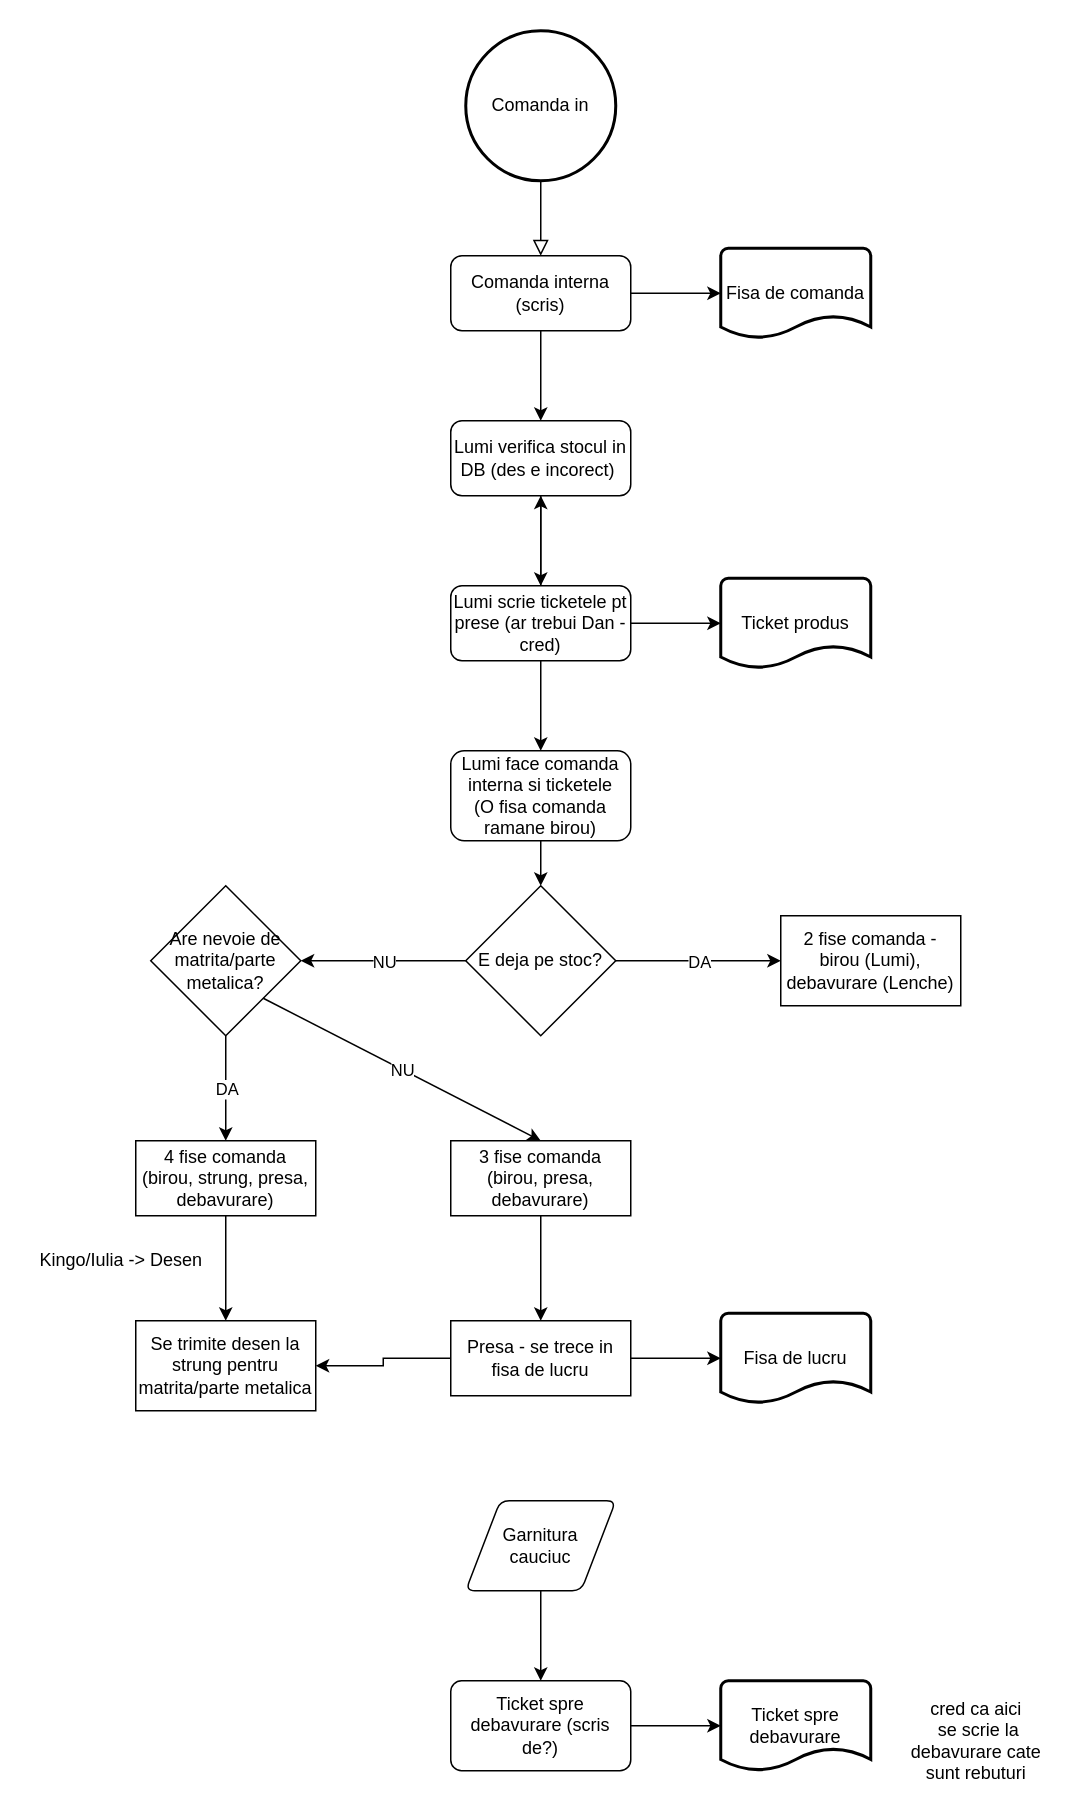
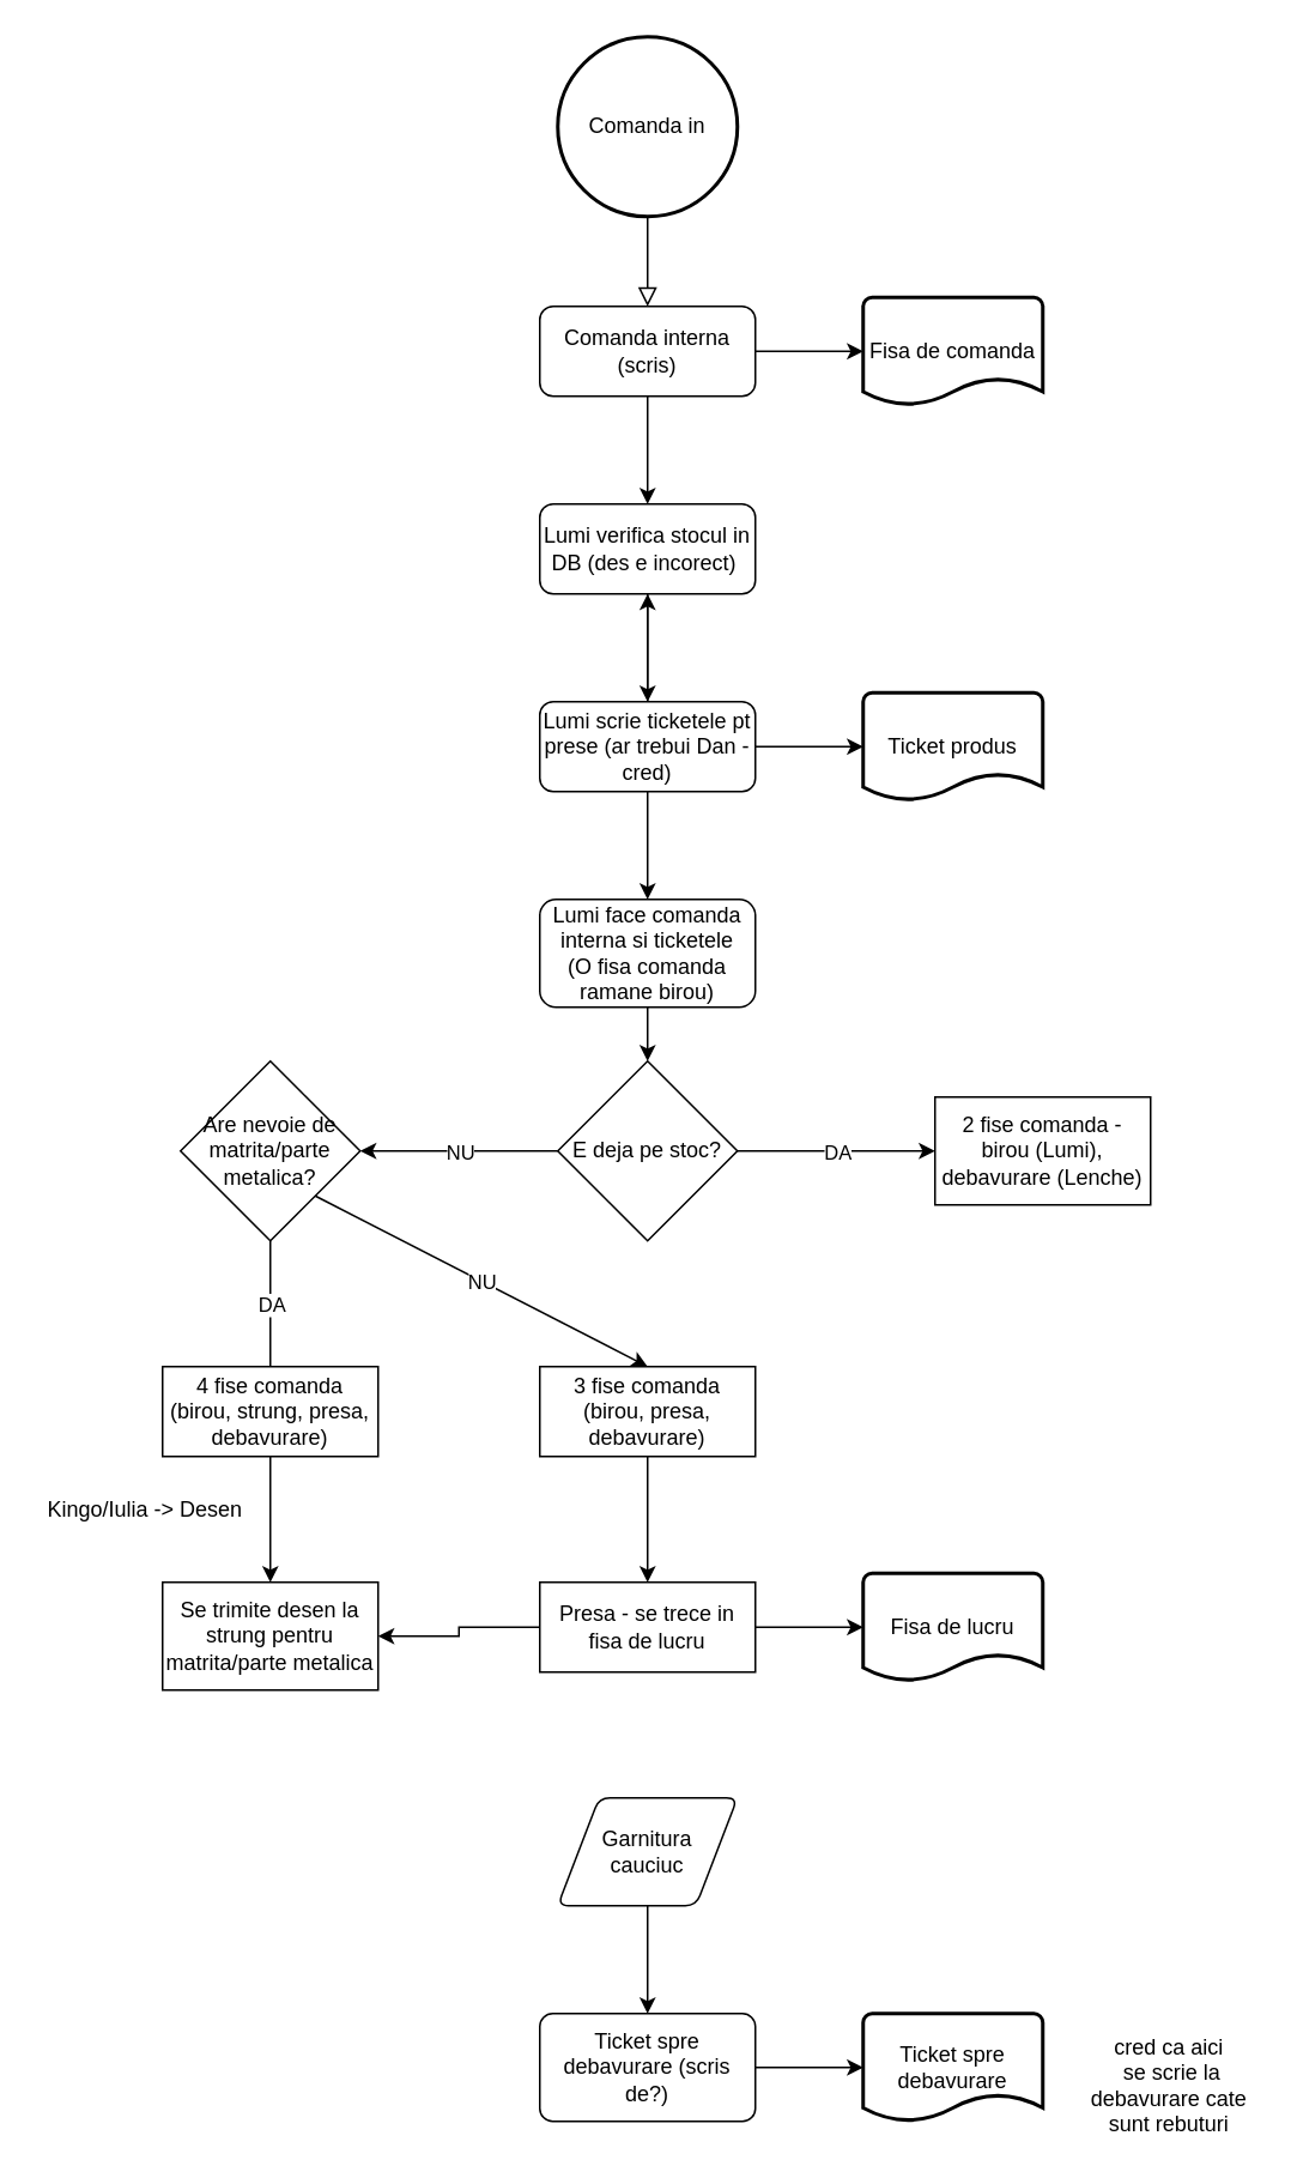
  <mxCell id="0" />
  <mxCell id="1" parent="0" />
  <mxCell id="2" value="" style="rounded=0;html=1;jettySize=auto;orthogonalLoop=1;fontSize=11;endArrow=block;endFill=0;endSize=8;strokeWidth=1;shadow=0;labelBackgroundColor=none;edgeStyle=orthogonalEdgeStyle;" parent="1" edge="1"><mxGeometry relative="1" as="geometry"><mxPoint x="360" y="120" as="sourcePoint" /><mxPoint x="360" y="170" as="targetPoint" /></mxGeometry></mxCell>
  <mxCell id="3" value="" style="edgeStyle=orthogonalEdgeStyle;rounded=0;orthogonalLoop=1;jettySize=auto;html=1;" parent="1" source="5" edge="1"><mxGeometry relative="1" as="geometry"><mxPoint x="480" y="195" as="targetPoint" /></mxGeometry></mxCell>
  <mxCell id="4" value="" style="edgeStyle=orthogonalEdgeStyle;rounded=0;orthogonalLoop=1;jettySize=auto;html=1;" parent="1" source="5" edge="1"><mxGeometry relative="1" as="geometry"><mxPoint x="360" y="280" as="targetPoint" /></mxGeometry></mxCell>
  <mxCell id="5" value="Comanda interna (scris)" style="rounded=1;whiteSpace=wrap;html=1;" parent="1" vertex="1"><mxGeometry x="300" y="170" width="120" height="50" as="geometry" /></mxCell>
  <mxCell id="6" value="" style="edgeStyle=orthogonalEdgeStyle;rounded=0;orthogonalLoop=1;jettySize=auto;html=1;" parent="1" source="7" edge="1"><mxGeometry relative="1" as="geometry"><mxPoint x="360" y="390" as="targetPoint" /></mxGeometry></mxCell>
  <mxCell id="7" value="&lt;span&gt;Lumi verifica stocul in DB (des e incorect)&amp;nbsp;&lt;br&gt;&lt;/span&gt;" style="rounded=1;whiteSpace=wrap;html=1;" parent="1" vertex="1"><mxGeometry x="300" y="280" width="120" height="50" as="geometry" /></mxCell>
  <mxCell id="8" value="" style="edgeStyle=orthogonalEdgeStyle;rounded=0;orthogonalLoop=1;jettySize=auto;html=1;exitX=0.5;exitY=0;exitDx=0;exitDy=0;" parent="1" source="11" target="7" edge="1"><mxGeometry relative="1" as="geometry" /></mxCell>
  <mxCell id="9" value="" style="edgeStyle=orthogonalEdgeStyle;rounded=0;orthogonalLoop=1;jettySize=auto;html=1;entryX=0;entryY=0.5;entryDx=0;entryDy=0;entryPerimeter=0;" parent="1" source="11" edge="1" target="34"><mxGeometry relative="1" as="geometry"><mxPoint x="470" y="415" as="targetPoint" /><Array as="points" /></mxGeometry></mxCell>
  <mxCell id="10" value="" style="edgeStyle=orthogonalEdgeStyle;rounded=0;orthogonalLoop=1;jettySize=auto;html=1;" parent="1" source="11" target="13" edge="1"><mxGeometry relative="1" as="geometry" /></mxCell>
  <mxCell id="11" value="Lumi scrie ticketele pt prese (ar trebui Dan - cred)" style="whiteSpace=wrap;html=1;rounded=1;" parent="1" vertex="1"><mxGeometry x="300" y="390" width="120" height="50" as="geometry" /></mxCell>
  <mxCell id="12" value="" style="edgeStyle=orthogonalEdgeStyle;rounded=0;orthogonalLoop=1;jettySize=auto;html=1;entryX=0.5;entryY=0;entryDx=0;entryDy=0;" parent="1" source="13" target="15" edge="1"><mxGeometry relative="1" as="geometry"><mxPoint x="360" y="630" as="targetPoint" /></mxGeometry></mxCell>
  <mxCell id="13" value="Lumi face comanda interna si ticketele&lt;br&gt;(O fisa comanda ramane birou)" style="whiteSpace=wrap;html=1;rounded=1;" parent="1" vertex="1"><mxGeometry x="300" y="500" width="120" height="60" as="geometry" /></mxCell>
  <mxCell id="14" value="NU" style="edgeStyle=orthogonalEdgeStyle;rounded=0;orthogonalLoop=1;jettySize=auto;html=1;exitX=0;exitY=0.5;exitDx=0;exitDy=0;" parent="1" source="15" edge="1"><mxGeometry relative="1" as="geometry"><mxPoint x="200" y="640" as="targetPoint" /></mxGeometry></mxCell>
  <mxCell id="15" value="E deja pe stoc?" style="rhombus;whiteSpace=wrap;html=1;rounded=0;" parent="1" vertex="1"><mxGeometry x="310" y="590" width="100" height="100" as="geometry" /></mxCell>
  <mxCell id="16" value="2 fise comanda -&lt;br&gt;birou (Lumi), debavurare (Lenche)" style="whiteSpace=wrap;html=1;rounded=0;" parent="1" vertex="1"><mxGeometry x="520" y="610" width="120" height="60" as="geometry" /></mxCell>
  <mxCell id="17" value="" style="endArrow=classic;html=1;rounded=0;entryX=0;entryY=0.5;entryDx=0;entryDy=0;exitX=1;exitY=0.5;exitDx=0;exitDy=0;" parent="1" source="15" target="16" edge="1"><mxGeometry relative="1" as="geometry"><mxPoint x="450" y="680" as="sourcePoint" /><mxPoint x="450" y="670" as="targetPoint" /></mxGeometry></mxCell>
  <mxCell id="18" value="DA" style="edgeLabel;resizable=0;html=1;align=center;verticalAlign=middle;rounded=0;" parent="17" connectable="0" vertex="1"><mxGeometry relative="1" as="geometry" /></mxCell>
  <mxCell id="19" value="Are nevoie de matrita/parte metalica?" style="rhombus;whiteSpace=wrap;html=1;rounded=0;strokeWidth=1;" parent="1" vertex="1"><mxGeometry x="100" y="590" width="100" height="100" as="geometry" /></mxCell>
- <mxCell id="20" value="" style="endArrow=classic;html=1;rounded=0;exitX=0.5;exitY=1;exitDx=0;exitDy=0;entryX=0.5;entryY=0;entryDx=0;entryDy=0;" parent="1" source="19" target="26" edge="1"><mxGeometry relative="1" as="geometry"><mxPoint x="340" y="560" as="sourcePoint" /><mxPoint x="150" y="770" as="targetPoint" /></mxGeometry></mxCell>
+ <mxCell id="20" value="" style="endArrow=none;html=1;rounded=0;exitX=0.5;exitY=1;exitDx=0;exitDy=0;entryX=0.5;entryY=0;entryDx=0;entryDy=0;" parent="1" source="19" target="26" edge="1"><mxGeometry relative="1" as="geometry"><mxPoint x="340" y="560" as="sourcePoint" /><mxPoint x="150" y="770" as="targetPoint" /></mxGeometry></mxCell>
  <mxCell id="21" value="DA" style="edgeLabel;resizable=0;html=1;align=center;verticalAlign=middle;rounded=0;strokeWidth=1;" parent="20" connectable="0" vertex="1"><mxGeometry relative="1" as="geometry" /></mxCell>
  <mxCell id="22" value="" style="endArrow=classic;html=1;rounded=0;exitX=1;exitY=1;exitDx=0;exitDy=0;entryX=0.5;entryY=0;entryDx=0;entryDy=0;" parent="1" source="19" target="27" edge="1"><mxGeometry relative="1" as="geometry"><mxPoint x="310" y="560" as="sourcePoint" /><mxPoint x="360" y="760" as="targetPoint" /></mxGeometry></mxCell>
  <mxCell id="23" value="NU" style="edgeLabel;resizable=0;html=1;align=center;verticalAlign=middle;rounded=0;strokeWidth=1;" parent="22" connectable="0" vertex="1"><mxGeometry relative="1" as="geometry" /></mxCell>
  <mxCell id="24" value="" style="edgeStyle=orthogonalEdgeStyle;rounded=0;orthogonalLoop=1;jettySize=auto;html=1;exitX=0.5;exitY=1;exitDx=0;exitDy=0;" parent="1" source="27" edge="1"><mxGeometry relative="1" as="geometry"><mxPoint x="360" y="880" as="targetPoint" /></mxGeometry></mxCell>
  <mxCell id="25" style="edgeStyle=orthogonalEdgeStyle;rounded=0;orthogonalLoop=1;jettySize=auto;html=1;exitX=0.5;exitY=1;exitDx=0;exitDy=0;entryX=0.5;entryY=0;entryDx=0;entryDy=0;" edge="1" parent="1" source="26" target="41"><mxGeometry relative="1" as="geometry"><mxPoint x="150" y="880" as="targetPoint" /></mxGeometry></mxCell>
  <mxCell id="26" value="4 fise comanda (birou, strung, presa, debavurare)" style="rounded=0;whiteSpace=wrap;html=1;strokeWidth=1;" parent="1" vertex="1"><mxGeometry x="90" y="760" width="120" height="50" as="geometry" /></mxCell>
  <mxCell id="27" value="3 fise comanda&lt;br&gt;(birou, presa, debavurare)" style="rounded=0;whiteSpace=wrap;html=1;strokeWidth=1;" parent="1" vertex="1"><mxGeometry x="300" y="760" width="120" height="50" as="geometry" /></mxCell>
  <mxCell id="28" style="edgeStyle=orthogonalEdgeStyle;rounded=0;orthogonalLoop=1;jettySize=auto;html=1;exitX=1;exitY=0.5;exitDx=0;exitDy=0;entryX=0;entryY=0.5;entryDx=0;entryDy=0;entryPerimeter=0;" parent="1" source="30" target="32" edge="1"><mxGeometry relative="1" as="geometry" /></mxCell>
  <mxCell id="29" value="" style="edgeStyle=orthogonalEdgeStyle;rounded=0;orthogonalLoop=1;jettySize=auto;html=1;" edge="1" parent="1" source="30" target="41"><mxGeometry relative="1" as="geometry"><mxPoint x="360" y="1005" as="targetPoint" /></mxGeometry></mxCell>
  <mxCell id="30" value="Presa - se trece in fisa de lucru" style="rounded=0;whiteSpace=wrap;html=1;strokeWidth=1;" parent="1" vertex="1"><mxGeometry x="300" y="880" width="120" height="50" as="geometry" /></mxCell>
  <mxCell id="31" value="Comanda in" style="strokeWidth=2;html=1;shape=mxgraph.flowchart.start_2;whiteSpace=wrap;rounded=0;" parent="1" vertex="1"><mxGeometry x="310" y="20" width="100" height="100" as="geometry" /></mxCell>
  <mxCell id="32" value="Fisa de lucru" style="strokeWidth=2;html=1;shape=mxgraph.flowchart.document2;whiteSpace=wrap;size=0.25;rounded=0;" parent="1" vertex="1"><mxGeometry x="480" y="875" width="100" height="60" as="geometry" /></mxCell>
  <mxCell id="33" value="Fisa de comanda" style="strokeWidth=2;html=1;shape=mxgraph.flowchart.document2;whiteSpace=wrap;size=0.25;rounded=0;" parent="1" vertex="1"><mxGeometry x="480" y="165" width="100" height="60" as="geometry" /></mxCell>
  <mxCell id="34" value="Ticket produs" style="strokeWidth=2;html=1;shape=mxgraph.flowchart.document2;whiteSpace=wrap;size=0.25;rounded=0;" parent="1" vertex="1"><mxGeometry x="480" y="385" width="100" height="60" as="geometry" /></mxCell>
  <mxCell id="35" value="" style="edgeStyle=orthogonalEdgeStyle;rounded=0;orthogonalLoop=1;jettySize=auto;html=1;" edge="1" parent="1" source="36" target="38"><mxGeometry relative="1" as="geometry" /></mxCell>
  <mxCell id="36" value="Garnitura &lt;br&gt;cauciuc" style="shape=parallelogram;html=1;strokeWidth=1;perimeter=parallelogramPerimeter;whiteSpace=wrap;rounded=1;arcSize=12;size=0.23;" vertex="1" parent="1"><mxGeometry x="310" y="1000" width="100" height="60" as="geometry" /></mxCell>
  <mxCell id="37" value="" style="edgeStyle=orthogonalEdgeStyle;rounded=0;orthogonalLoop=1;jettySize=auto;html=1;" edge="1" parent="1" source="38" target="39"><mxGeometry relative="1" as="geometry" /></mxCell>
  <mxCell id="38" value="Ticket spre debavurare (scris de?)" style="whiteSpace=wrap;html=1;rounded=1;strokeWidth=1;arcSize=12;" vertex="1" parent="1"><mxGeometry x="300" y="1120" width="120" height="60" as="geometry" /></mxCell>
  <mxCell id="39" value="Ticket spre debavurare" style="strokeWidth=2;html=1;shape=mxgraph.flowchart.document2;whiteSpace=wrap;size=0.25;" vertex="1" parent="1"><mxGeometry x="480" y="1120" width="100" height="60" as="geometry" /></mxCell>
  <mxCell id="40" value="cred ca aici&lt;br&gt;&amp;nbsp;se scrie la &lt;br&gt;debavurare cate &lt;br&gt;sunt rebuturi" style="text;html=1;align=center;verticalAlign=middle;resizable=0;points=[];autosize=1;strokeColor=none;fillColor=none;" vertex="1" parent="1"><mxGeometry x="600" y="1130" width="100" height="60" as="geometry" /></mxCell>
  <mxCell id="41" value="Se trimite desen la strung pentru matrita/parte metalica" style="rounded=0;whiteSpace=wrap;html=1;" vertex="1" parent="1"><mxGeometry x="90" y="880" width="120" height="60" as="geometry" /></mxCell>
  <mxCell id="42" value="Kingo/Iulia -&amp;gt; Desen" style="text;html=1;align=center;verticalAlign=middle;resizable=0;points=[];autosize=1;strokeColor=none;fillColor=none;" vertex="1" parent="1"><mxGeometry x="20" y="830" width="120" height="20" as="geometry" /></mxCell>
